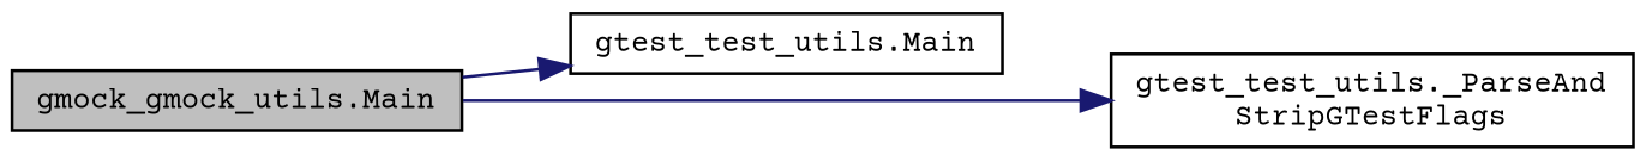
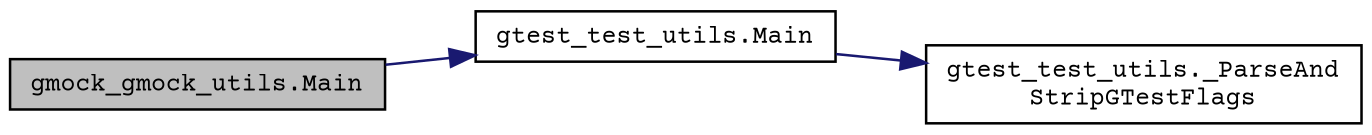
  digraph {
    fontname="Courier Prime"
    rankdir=LR
    node [color=black fillcolor=white fontname="Courier Prime" fontsize=10 shape=record style=filled]
    edge [color=midnightblue fontname="Courier Prime" fontsize=10 labelfontname=Helvetica labelfontsize=10 style=solid]
    n1 [fillcolor=grey75 fontcolor=black height=0.2 label="gmock_gmock_utils.Main" width=0.4]
    n2 [height=0.2 label="gtest_test_utils.Main" width=0.4]
    n3 [height=0.2 label="gtest_test_utils._ParseAnd\lStripGTestFlags" width=0.4]
    n1 -> n2
-   n1 -> n3
+   n2 -> n3
  }
